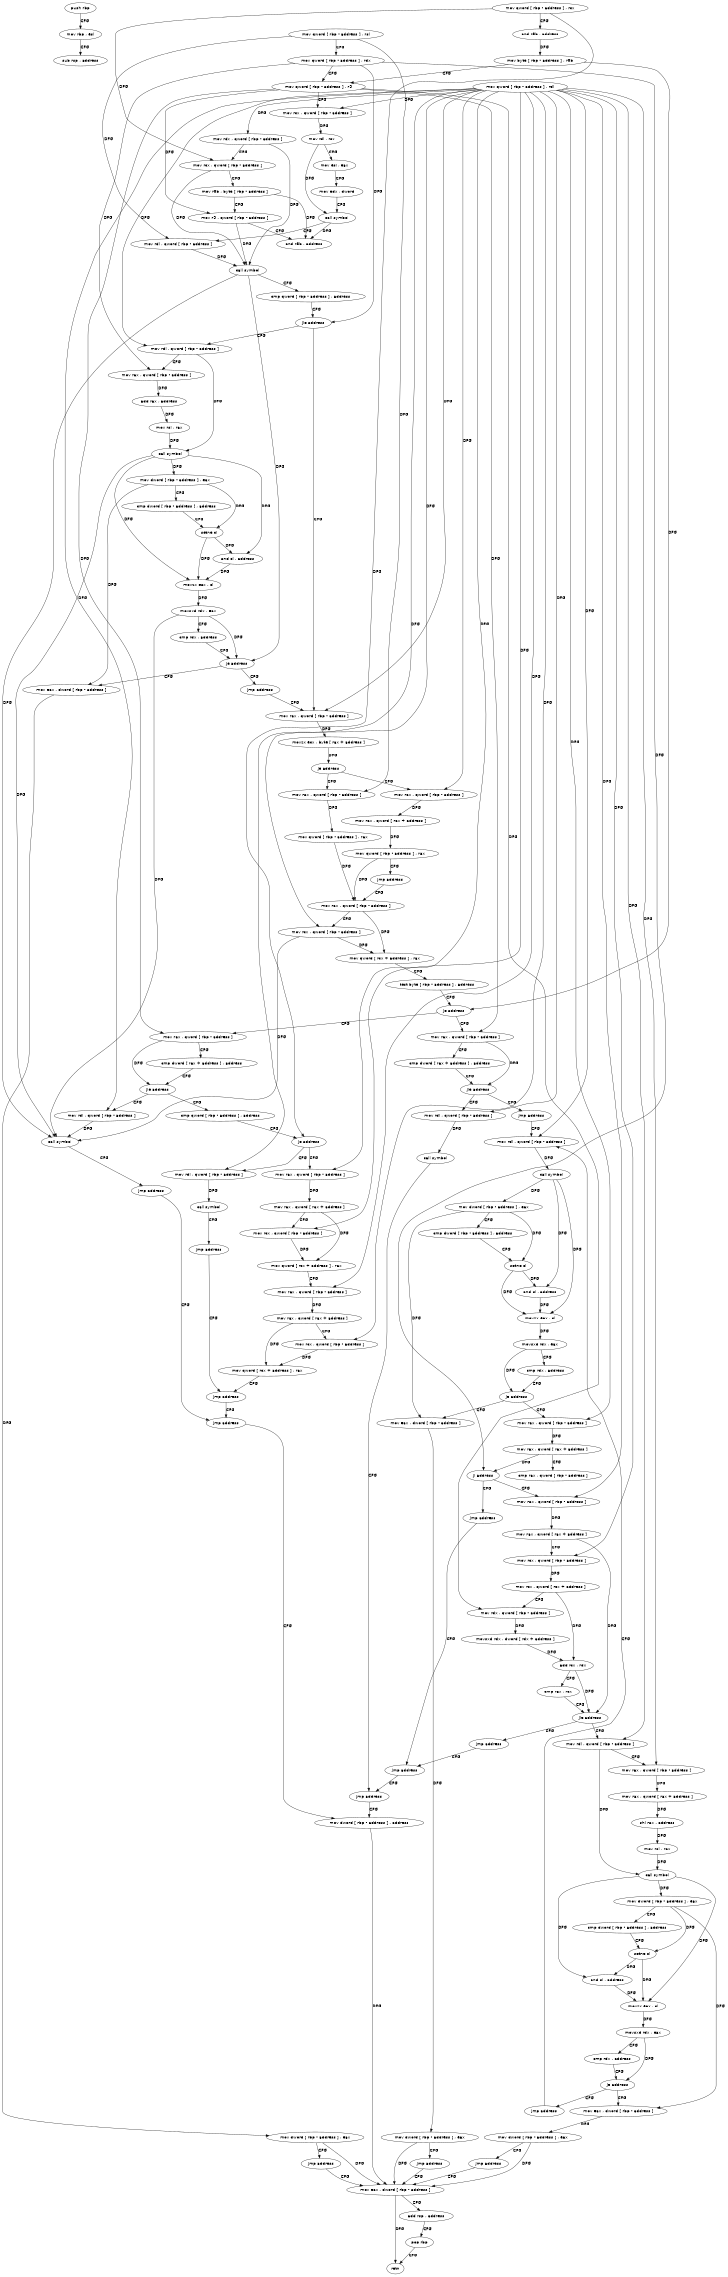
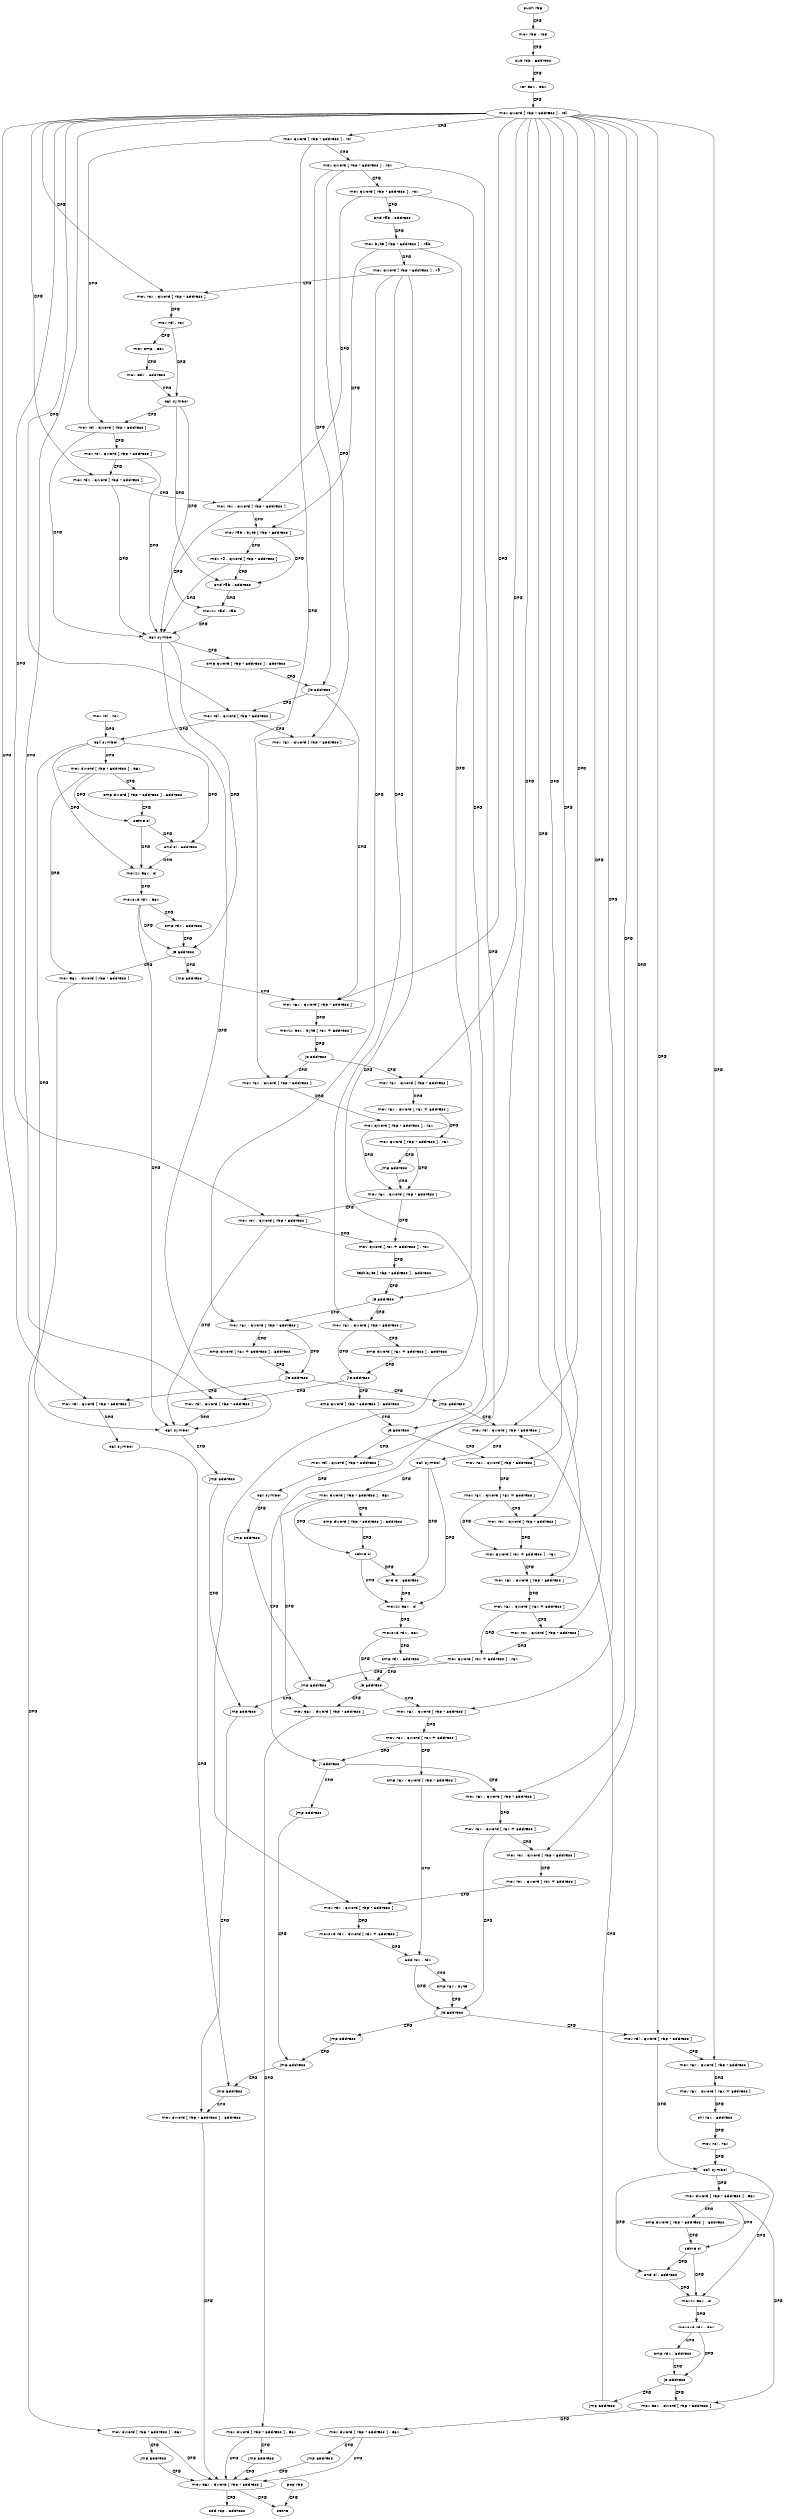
  digraph {
    fontname="DejaVu Sans"
    node [fontname="DejaVu Sans"]
    edge [fontname="DejaVu Sans"]
    n1 [label="push rbp"]
-   n2 [label="mov rbp , esi"]
+   n2 [label="mov rbp , rsp"]
    n3 [label="sub rsp , address"]
+   n4 [label="xor eax , eax"]
    n5 [label="mov qword [ rbp - address ] , rdi"]
    n6 [label="mov qword [ rbp - address ] , rsi"]
    n7 [label="mov rcx , qword [ rbp - address ]"]
    n8 [label="mov rdx , qword [ rbp - address ]"]
    n9 [label="mov rax , qword [ rbp - address ]"]
    n10 [label="mov rdi , qword [ rbp - address ]"]
    n11 [label="mov rax , qword [ rbp - address ]"]
    n12 [label="mov rdi , qword [ rbp - address ]"]
    n13 [label="mov rdi , qword [ rbp - address ]"]
    n14 [label="mov rcx , qword [ rbp - address ]"]
    n15 [label="mov rax , qword [ rbp - address ]"]
    n16 [label="mov rdi , qword [ rbp - address ]"]
    n17 [label="mov rdi , qword [ rbp - address ]"]
    n18 [label="mov rcx , qword [ rbp - address ]"]
    n19 [label="mov rax , qword [ rbp - address ]"]
    n20 [label="mov rcx , qword [ rbp - address ]"]
    n21 [label="mov rax , qword [ rbp - address ]"]
    n22 [label="mov rax , qword [ rbp - address ]"]
    n23 [label="mov rcx , qword [ rbp - address ]"]
    n24 [label="mov rdi , qword [ rbp - address ]"]
    n25 [label="mov rax , qword [ rbp - address ]"]
    n26 [label="mov qword [ rbp - address ] , rdx"]
    n27 [label="mov rdi , qword [ rbp - address ]"]
    n28 [label="mov rax , qword [ rbp - address ]"]
    n29 [label="mov rdi , rcx"]
    n30 [label="mov rcx , qword [ rbp - address ]"]
    n31 [label="call symbol"]
    n32 [label="movzx ecx , byte [ rax + address ]"]
    n33 [label="mov rax , qword [ rbp - address ]"]
    n34 [label="call symbol"]
    n35 [label="mov rax , qword [ rax + address ]"]
    n36 [label="call symbol"]
    n37 [label="call symbol"]
    n38 [label="mov qword [ rcx + address ] , rax"]
    n39 [label="mov rax , qword [ rax + address ]"]
    n40 [label="call symbol"]
    n41 [label="call symbol"]
    n42 [label="mov qword [ rcx + address ] , rax"]
    n43 [label="mov rax , qword [ rax + address ]"]
    n44 [label="mov qword [ rcx + address ] , rax"]
    n45 [label="mov rax , qword [ rax + address ]"]
    n46 [label="mov rax , qword [ rax + address ]"]
    n47 [label="mov rcx , qword [ rcx + address ]"]
    n48 [label="call symbol"]
    n49 [label="mov rax , qword [ rax + address ]"]
    n50 [label="mov qword [ rbp - address ] , rcx"]
    n51 [label="jle address"]
    n52 [label="jl address"]
+   n53 [label="mov rsi , qword [ rbp - address ]"]
    n54 [label="mov qword [ rbp - address ] , rax"]
    n55 [label="and r8b , address"]
    n56 [label="je address"]
-   n57 [label="add rax , address"]
    n58 [label="jmp address"]
    n59 [label="mov byte [ rbp - address ] , r8b"]
    n60 [label="mov r8b , byte [ rbp - address ]"]
    n61 [label="mov qword [ rbp - address ] , r9"]
    n62 [label="je address"]
    n63 [label="mov r9 , qword [ rbp - address ]"]
    n64 [label="mov rax , qword [ rbp - address ]"]
    n65 [label="mov rax , qword [ rbp - address ]"]
    n66 [label="mov rdx , qword [ rbp - address ]"]
    n67 [label="and r8b , address"]
    n68 [label="cmp dword [ rax + address ] , address"]
    n69 [label="jle address"]
    n70 [label="cmp dword [ rax + address ] , address"]
    n71 [label="jle address"]
    n72 [label="movsxd rdx , dword [ rdx + address ]"]
-   n73 [label="mov esi , eax"]
+   n73 [label="mov cmp , eax"]
    n74 [label="call symbol"]
-   n75 [label="mov edx , dword"]
+   n75 [label="mov edx , address"]
+   n76 [label="movzx r8d , r8b"]
    n77 [label="cmp qword [ rbp - address ] , address"]
    n78 [label="je address"]
    n79 [label="mov eax , dword [ rbp - address ]"]
    n80 [label="jmp address"]
    n81 [label="jmp address"]
    n82 [label="je address"]
    n83 [label="mov dword [ rbp - address ] , eax"]
    n84 [label="and cl , address"]
    n85 [label="movzx eax , cl"]
    n86 [label="mov rax , qword [ rbp - address ]"]
    n87 [label="mov qword [ rbp - address ] , rax"]
    n88 [label="mov rsi , rax"]
    n89 [label="cmp dword [ rbp - address ] , address"]
    n90 [label="setne cl"]
    n91 [label="movsxd rdx , eax"]
    n92 [label="mov dword [ rbp - address ] , eax"]
    n93 [label="cmp rdx , address"]
    n94 [label="jmp address"]
    n95 [label="mov eax , dword [ rbp - address ]"]
    n96 [label="test byte [ rbp - address ] , address"]
    n97 [label="jmp address"]
    n98 [label="add rsp , address"]
-   n99 [label=retn]
+   n99 [label=setne]
    n100 [label="pop rbp"]
    n101 [label="cmp qword [ rbp - address ] , address"]
    n102 [label="jmp address"]
    n103 [label="jmp address"]
    n104 [label="jmp address"]
    n105 [label="jmp address"]
    n106 [label="mov dword [ rbp - address ] , address"]
    n107 [label="mov dword [ rbp - address ] , eax"]
    n108 [label="and cl , address"]
    n109 [label="movzx eax , cl"]
    n110 [label="jmp address"]
    n111 [label="cmp dword [ rbp - address ] , address"]
    n112 [label="setne cl"]
    n113 [label="mov eax , dword [ rbp - address ]"]
    n114 [label="movsxd rdx , eax"]
    n115 [label="mov dword [ rbp - address ] , eax"]
    n116 [label="cmp rdx , address"]
    n117 [label="je address"]
    n118 [label="cmp rax , qword [ rbp - address ]"]
    n119 [label="jmp address"]
    n120 [label="jmp address"]
    n121 [label="jle address"]
    n122 [label="jmp address"]
    n123 [label="add rcx , rdx"]
-   n124 [label="cmp rax , rcx"]
+   n124 [label="cmp rax , byte"]
    n125 [label="mov dword [ rbp - address ] , eax"]
    n126 [label="and cl , address"]
    n127 [label="movzx eax , cl"]
    n128 [label="shl rax , address"]
    n129 [label="mov rsi , rax"]
    n130 [label="cmp dword [ rbp - address ] , address"]
    n131 [label="setne cl"]
    n132 [label="mov eax , dword [ rbp - address ]"]
    n133 [label="movsxd rdx , eax"]
    n134 [label="mov dword [ rbp - address ] , eax"]
    n135 [label="cmp rdx , address"]
    n136 [label="je address"]
    n137 [label="jmp address"]
    n138 [label="jmp address"]
    n1 -> n2 [label=CFG]
    n2 -> n3 [label=CFG]
+   n3 -> n4 [label=CFG]
+   n4 -> n5 [label=CFG]
+   n5 -> n6 [label=CFG]
    n5 -> n7 [label=DFG]
    n5 -> n8 [label=DFG]
    n5 -> n9 [label=DFG]
    n5 -> n10 [label=DFG]
    n5 -> n11 [label=DFG]
    n5 -> n12 [label=DFG]
    n5 -> n13 [label=DFG]
    n5 -> n14 [label=DFG]
    n5 -> n15 [label=DFG]
    n5 -> n16 [label=DFG]
    n5 -> n17 [label=DFG]
    n5 -> n18 [label=DFG]
    n5 -> n19 [label=DFG]
    n5 -> n20 [label=DFG]
    n5 -> n21 [label=DFG]
    n5 -> n22 [label=DFG]
    n5 -> n23 [label=DFG]
    n5 -> n24 [label=DFG]
    n5 -> n25 [label=DFG]
    n6 -> n26 [label=CFG]
    n6 -> n27 [label=DFG]
    n6 -> n28 [label=DFG]
    n7 -> n29 [label=DFG]
    n8 -> n30 [label=CFG]
    n8 -> n31 [label=DFG]
    n9 -> n32 [label=DFG]
    n10 -> n33 [label=CFG]
    n10 -> n34 [label=DFG]
    n11 -> n35 [label=DFG]
    n12 -> n36 [label=DFG]
    n13 -> n37 [label=DFG]
    n14 -> n36 [label=DFG]
    n14 -> n38 [label=DFG]
    n15 -> n39 [label=DFG]
    n16 -> n40 [label=DFG]
    n17 -> n41 [label=DFG]
    n18 -> n42 [label=DFG]
    n19 -> n43 [label=DFG]
    n20 -> n44 [label=DFG]
    n21 -> n45 [label=DFG]
    n22 -> n46 [label=DFG]
    n23 -> n47 [label=DFG]
    n24 -> n25 [label=CFG]
    n24 -> n48 [label=DFG]
    n25 -> n49 [label=DFG]
    n26 -> n33 [label=DFG]
-   n26 -> n61 [label=CFG]
+   n26 -> n50 [label=CFG]
    n26 -> n51 [label=DFG]
    n26 -> n52 [label=DFG]
    n27 -> n31 [label=DFG]
+   n27 -> n53 [label=CFG]
    n28 -> n54 [label=DFG]
    n29 -> n73 [label=CFG]
    n29 -> n74 [label=DFG]
    n30 -> n31 [label=DFG]
    n30 -> n60 [label=CFG]
    n31 -> n36 [label=DFG]
    n31 -> n77 [label=CFG]
    n31 -> n78 [label=DFG]
    n32 -> n82 [label=DFG]
-   n33 -> n57 [label=DFG]
    n34 -> n36 [label=DFG]
    n34 -> n83 [label=DFG]
    n34 -> n84 [label=DFG]
    n34 -> n85 [label=DFG]
    n35 -> n87 [label=DFG]
    n36 -> n81 [label=CFG]
    n37 -> n103 [label=CFG]
    n38 -> n96 [label=CFG]
    n39 -> n18 [label=CFG]
    n39 -> n42 [label=DFG]
    n40 -> n104 [label=CFG]
    n41 -> n107 [label=DFG]
    n41 -> n108 [label=DFG]
    n41 -> n109 [label=DFG]
    n42 -> n19 [label=CFG]
    n43 -> n20 [label=CFG]
    n43 -> n44 [label=DFG]
    n44 -> n110 [label=CFG]
    n45 -> n52 [label=DFG]
    n45 -> n118 [label=CFG]
    n46 -> n23 [label=CFG]
    n46 -> n121 [label=DFG]
    n47 -> n66 [label=CFG]
-   n47 -> n123 [label=DFG]
+   n118 -> n123 [label=DFG]
    n48 -> n125 [label=DFG]
    n48 -> n126 [label=DFG]
    n48 -> n127 [label=DFG]
    n49 -> n128 [label=DFG]
    n50 -> n30 [label=DFG]
    n50 -> n55 [label=CFG]
    n50 -> n56 [label=DFG]
    n51 -> n9 [label=CFG]
    n51 -> n10 [label=CFG]
    n52 -> n22 [label=CFG]
    n52 -> n58 [label=CFG]
+   n53 -> n8 [label=CFG]
+   n53 -> n31 [label=DFG]
    n54 -> n86 [label=DFG]
    n55 -> n59 [label=DFG]
    n56 -> n15 [label=CFG]
    n56 -> n16 [label=CFG]
-   n57 -> n88 [label=DFG]
    n58 -> n120 [label=CFG]
-   n59 -> n61 [label=CFG]
+   n59 -> n60 [label=DFG]
+   n59 -> n61 [label=DFG]
    n59 -> n62 [label=DFG]
    n60 -> n63 [label=CFG]
    n60 -> n67 [label=DFG]
    n61 -> n7 [label=CFG]
-   n61 -> n63 [label=DFG]
    n61 -> n64 [label=DFG]
    n61 -> n65 [label=DFG]
    n61 -> n66 [label=DFG]
    n62 -> n64 [label=CFG]
    n62 -> n65 [label=CFG]
    n63 -> n31 [label=DFG]
    n63 -> n67 [label=CFG]
    n64 -> n68 [label=CFG]
    n64 -> n69 [label=DFG]
    n65 -> n70 [label=CFG]
    n65 -> n71 [label=DFG]
    n66 -> n72 [label=DFG]
+   n67 -> n76 [label=DFG]
    n68 -> n69 [label=CFG]
    n69 -> n12 [label=CFG]
    n69 -> n101 [label=CFG]
    n70 -> n71 [label=CFG]
    n71 -> n13 [label=CFG]
    n71 -> n102 [label=CFG]
    n72 -> n123 [label=DFG]
    n73 -> n75 [label=CFG]
    n74 -> n27 [label=CFG]
    n74 -> n67 [label=DFG]
+   n74 -> n76 [label=DFG]
    n75 -> n74 [label=CFG]
+   n76 -> n31 [label=DFG]
    n77 -> n51 [label=CFG]
    n78 -> n79 [label=CFG]
    n78 -> n80 [label=CFG]
    n79 -> n92 [label=DFG]
    n80 -> n9 [label=CFG]
    n81 -> n105 [label=CFG]
    n82 -> n11 [label=CFG]
    n82 -> n28 [label=CFG]
    n83 -> n79 [label=DFG]
    n83 -> n89 [label=CFG]
    n83 -> n90 [label=DFG]
    n84 -> n85 [label=DFG]
    n85 -> n91 [label=DFG]
    n86 -> n14 [label=CFG]
    n86 -> n38 [label=DFG]
    n87 -> n86 [label=DFG]
    n87 -> n97 [label=CFG]
    n88 -> n34 [label=DFG]
    n89 -> n90 [label=CFG]
    n90 -> n84 [label=DFG]
    n90 -> n85 [label=DFG]
    n91 -> n36 [label=DFG]
    n91 -> n78 [label=DFG]
    n91 -> n93 [label=CFG]
    n92 -> n94 [label=CFG]
    n92 -> n95 [label=DFG]
    n93 -> n78 [label=CFG]
    n94 -> n95 [label=CFG]
    n95 -> n98 [label=CFG]
    n95 -> n99 [label=DFG]
    n96 -> n62 [label=CFG]
    n97 -> n86 [label=CFG]
-   n98 -> n100 [label=CFG]
    n100 -> n99 [label=CFG]
    n101 -> n56 [label=CFG]
    n102 -> n17 [label=CFG]
    n103 -> n106 [label=CFG]
    n104 -> n110 [label=CFG]
    n105 -> n106 [label=CFG]
    n106 -> n95 [label=DFG]
    n107 -> n111 [label=CFG]
    n107 -> n112 [label=DFG]
    n107 -> n113 [label=DFG]
    n108 -> n109 [label=DFG]
    n109 -> n114 [label=DFG]
    n110 -> n105 [label=CFG]
    n111 -> n112 [label=CFG]
    n112 -> n108 [label=DFG]
    n112 -> n109 [label=DFG]
    n113 -> n115 [label=DFG]
    n114 -> n116 [label=CFG]
    n114 -> n117 [label=DFG]
    n115 -> n95 [label=DFG]
    n115 -> n119 [label=CFG]
    n116 -> n117 [label=CFG]
    n117 -> n21 [label=CFG]
    n117 -> n113 [label=CFG]
    n119 -> n95 [label=CFG]
    n120 -> n103 [label=CFG]
    n121 -> n24 [label=CFG]
    n121 -> n122 [label=CFG]
    n122 -> n120 [label=CFG]
    n123 -> n121 [label=DFG]
    n123 -> n124 [label=CFG]
    n124 -> n121 [label=CFG]
    n125 -> n130 [label=CFG]
    n125 -> n131 [label=DFG]
    n125 -> n132 [label=DFG]
    n126 -> n127 [label=DFG]
    n127 -> n133 [label=DFG]
    n128 -> n129 [label=DFG]
    n129 -> n48 [label=DFG]
    n130 -> n131 [label=CFG]
    n131 -> n126 [label=DFG]
    n131 -> n127 [label=DFG]
    n132 -> n134 [label=DFG]
    n133 -> n135 [label=CFG]
    n133 -> n136 [label=DFG]
    n134 -> n95 [label=DFG]
    n134 -> n138 [label=CFG]
    n135 -> n136 [label=CFG]
    n136 -> n132 [label=CFG]
    n136 -> n137 [label=CFG]
    n137 -> n17 [label=CFG]
    n138 -> n95 [label=CFG]
  }
